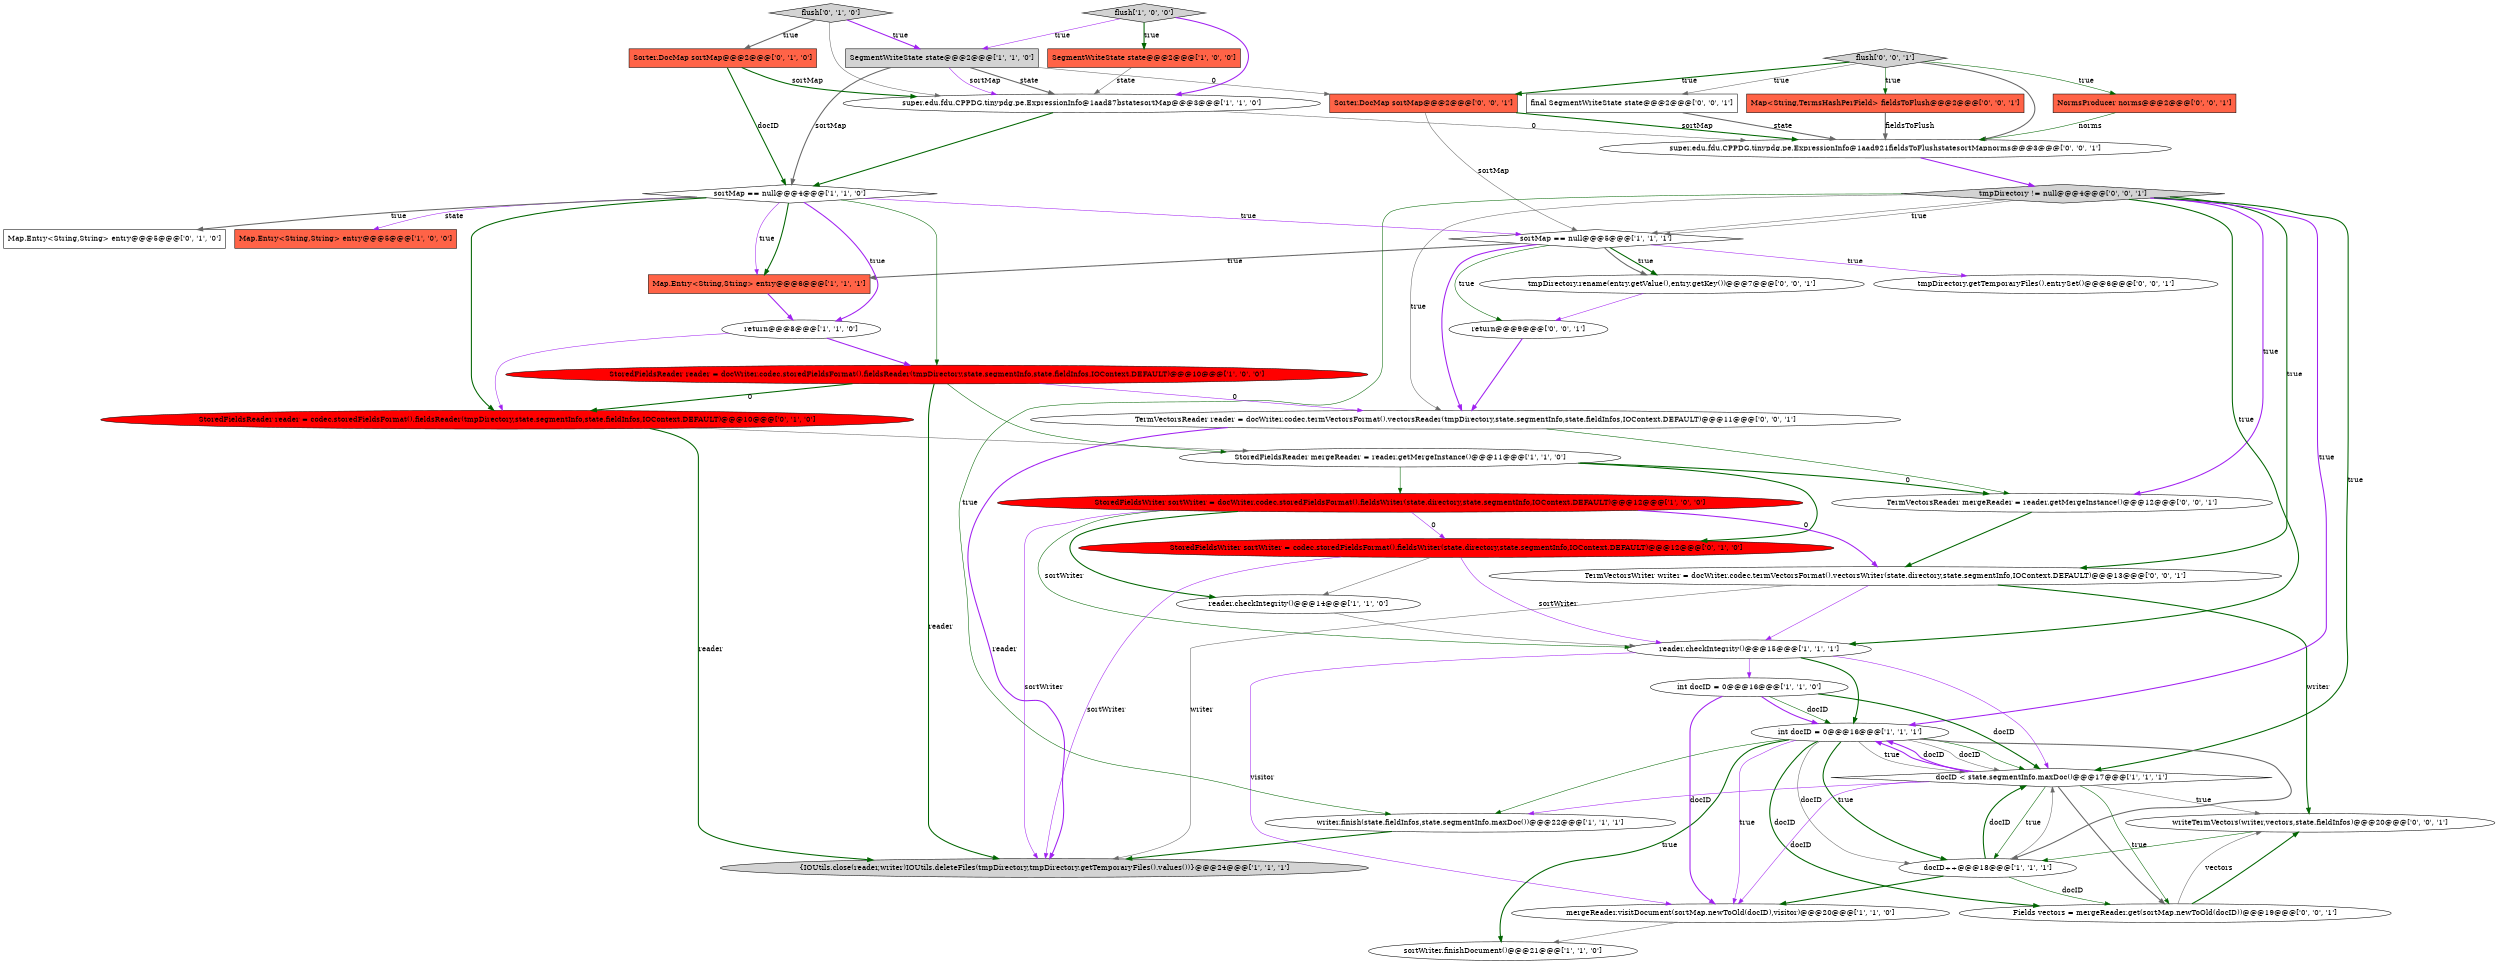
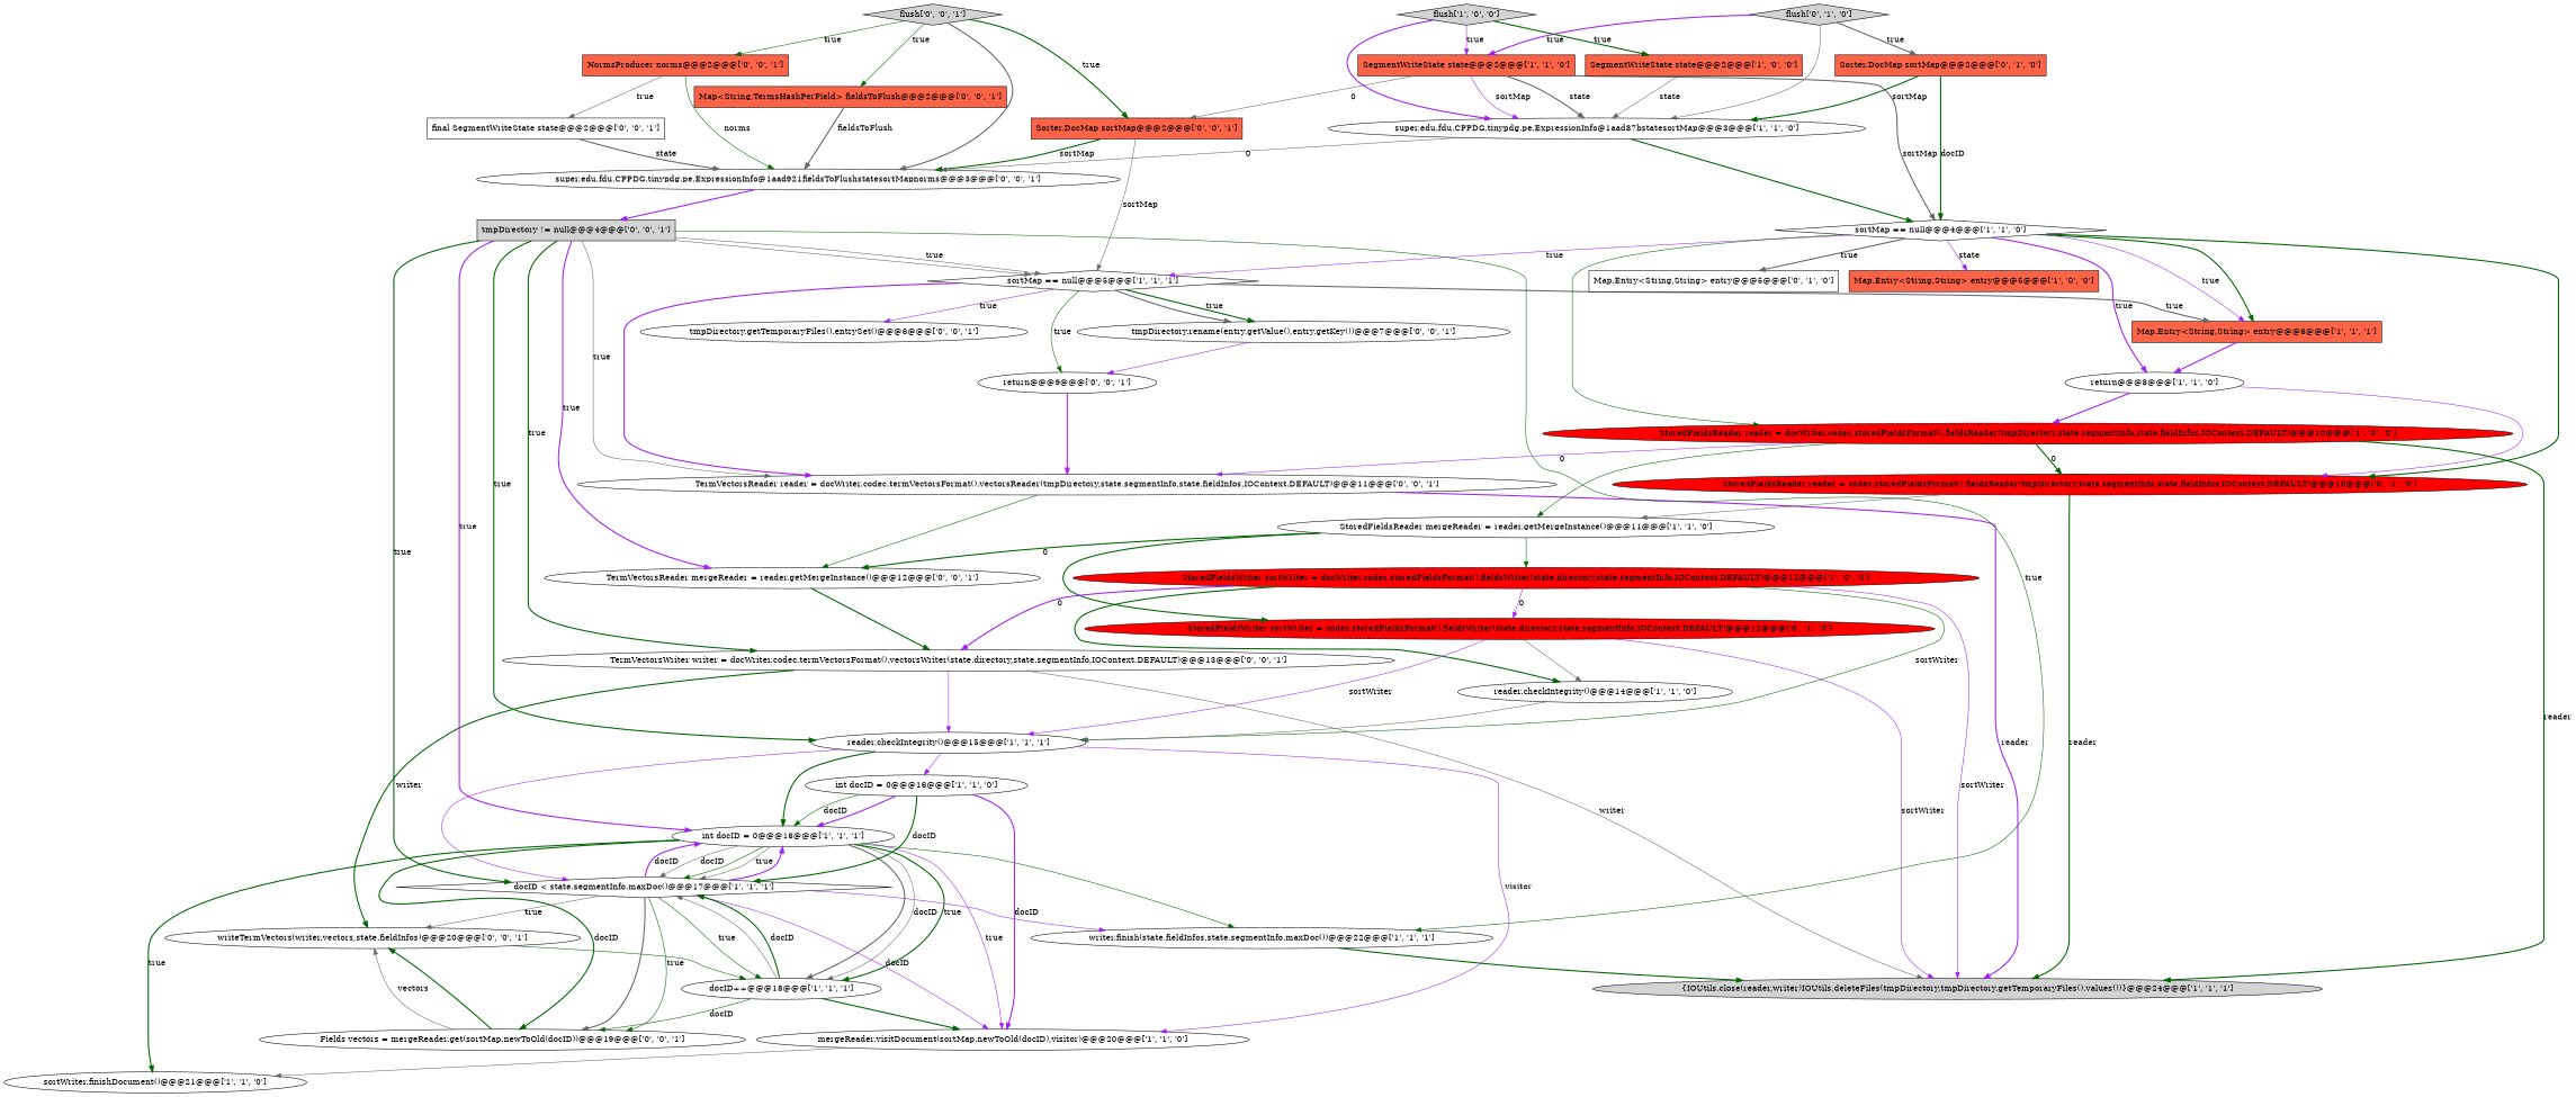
  digraph {
    node [fillcolor=white shape=ellipse style=filled]
    edge [color=darkgreen style=solid]
    n1 [fillcolor=tomato label="Map.Entry<String,String> entry@@@5@@@['1', '0', '0']" shape=box]
    n2 [label="StoredFieldsReader mergeReader = reader.getMergeInstance()@@@11@@@['1', '1', '0']"]
    n3 [fillcolor=red label="StoredFieldsWriter sortWriter = docWriter.codec.storedFieldsFormat().fieldsWriter(state.directory,state.segmentInfo,IOContext.DEFAULT)@@@12@@@['1', '0', '0']"]
    n4 [fillcolor=red label="StoredFieldsWriter sortWriter = codec.storedFieldsFormat().fieldsWriter(state.directory,state.segmentInfo,IOContext.DEFAULT)@@@12@@@['0', '1', '0']"]
    n5 [label="TermVectorsReader mergeReader = reader.getMergeInstance()@@@12@@@['0', '0', '1']"]
    n6 [fillcolor=lightgray label="{IOUtils.close(reader,writer)IOUtils.deleteFiles(tmpDirectory,tmpDirectory.getTemporaryFiles().values())}@@@24@@@['1', '1', '1']"]
    n7 [label="TermVectorsWriter writer = docWriter.codec.termVectorsFormat().vectorsWriter(state.directory,state.segmentInfo,IOContext.DEFAULT)@@@13@@@['0', '0', '1']"]
    n8 [label="reader.checkIntegrity()@@@14@@@['1', '1', '0']"]
    n9 [label="reader.checkIntegrity()@@@15@@@['1', '1', '1']"]
    n10 [fillcolor=tomato label="Sorter.DocMap sortMap@@@2@@@['0', '0', '1']" shape=box]
    n11 [label="sortMap == null@@@5@@@['1', '1', '1']" shape=diamond]
    n12 [label="super.edu.fdu.CPPDG.tinypdg.pe.ExpressionInfo@1aad921fieldsToFlushstatesortMapnorms@@@3@@@['0', '0', '1']"]
    n13 [label="return@@@9@@@['0', '0', '1']"]
    n14 [fillcolor=tomato label="Map.Entry<String,String> entry@@@6@@@['1', '1', '1']" shape=box]
    n15 [label="tmpDirectory.getTemporaryFiles().entrySet()@@@6@@@['0', '0', '1']"]
    n16 [label="tmpDirectory.rename(entry.getValue(),entry.getKey())@@@7@@@['0', '0', '1']"]
    n17 [label="TermVectorsReader reader = docWriter.codec.termVectorsFormat().vectorsReader(tmpDirectory,state.segmentInfo,state.fieldInfos,IOContext.DEFAULT)@@@11@@@['0', '0', '1']"]
-   n18 [fillcolor=lightgray label="tmpDirectory != null@@@4@@@['0', '0', '1']" shape=diamond]
+   n18 [fillcolor=lightgray label="tmpDirectory != null@@@4@@@['0', '0', '1']" shape=box]
    n19 [label="return@@@8@@@['1', '1', '0']"]
    n20 [label="writeTermVectors(writer,vectors,state.fieldInfos)@@@20@@@['0', '0', '1']"]
    n21 [label="int docID = 0@@@16@@@['1', '1', '1']"]
    n22 [label="docID < state.segmentInfo.maxDoc()@@@17@@@['1', '1', '1']" shape=diamond]
    n23 [label="mergeReader.visitDocument(sortMap.newToOld(docID),visitor)@@@20@@@['1', '1', '0']"]
    n24 [label="int docID = 0@@@16@@@['1', '1', '0']"]
-   n25 [fillcolor=lightgray label="SegmentWriteState state@@@2@@@['1', '1', '0']" shape=box]
+   n25 [fillcolor=tomato label="SegmentWriteState state@@@2@@@['1', '1', '0']" shape=box]
    n26 [label="sortMap == null@@@4@@@['1', '1', '0']" shape=diamond]
    n27 [label="super.edu.fdu.CPPDG.tinypdg.pe.ExpressionInfo@1aad87bstatesortMap@@@3@@@['1', '1', '0']"]
    n28 [fillcolor=red label="StoredFieldsReader reader = codec.storedFieldsFormat().fieldsReader(tmpDirectory,state.segmentInfo,state.fieldInfos,IOContext.DEFAULT)@@@10@@@['0', '1', '0']"]
    n29 [fillcolor=red label="StoredFieldsReader reader = docWriter.codec.storedFieldsFormat().fieldsReader(tmpDirectory,state.segmentInfo,state.fieldInfos,IOContext.DEFAULT)@@@10@@@['1', '0', '0']"]
    n30 [label="Map.Entry<String,String> entry@@@5@@@['0', '1', '0']" shape=box]
    n31 [label="docID++@@@18@@@['1', '1', '1']"]
    n32 [label="sortWriter.finishDocument()@@@21@@@['1', '1', '0']"]
    n33 [label="Fields vectors = mergeReader.get(sortMap.newToOld(docID))@@@19@@@['0', '0', '1']"]
    n34 [label="writer.finish(state.fieldInfos,state.segmentInfo.maxDoc())@@@22@@@['1', '1', '1']"]
    n35 [fillcolor=tomato label="SegmentWriteState state@@@2@@@['1', '0', '0']" shape=box]
    n36 [fillcolor=tomato label="Sorter.DocMap sortMap@@@2@@@['0', '1', '0']" shape=box]
    n37 [fillcolor=lightgray label="flush['0', '0', '1']" shape=diamond]
    n38 [fillcolor=tomato label="NormsProducer norms@@@2@@@['0', '0', '1']" shape=box]
    n39 [label="final SegmentWriteState state@@@2@@@['0', '0', '1']" shape=box]
    n40 [fillcolor=tomato label="Map<String,TermsHashPerField> fieldsToFlush@@@2@@@['0', '0', '1']" shape=box]
    n41 [fillcolor=lightgray label="flush['0', '1', '0']" shape=diamond]
    n42 [fillcolor=lightgray label="flush['1', '0', '0']" shape=diamond]
    n2 -> n3
    n2 -> n4 [style=bold]
    n2 -> n5 [label=0 style=bold]
    n3 -> n4 [color=purple label=0]
    n3 -> n6 [color=purple label=sortWriter]
    n3 -> n7 [color=purple label=0 style=bold]
    n3 -> n8 [style=bold]
    n3 -> n9 [label=sortWriter]
    n4 -> n6 [color=purple label=sortWriter]
    n4 -> n8 [color=gray40]
    n4 -> n9 [color=purple label=sortWriter]
    n5 -> n7 [style=bold]
    n7 -> n6 [color=gray40 label=writer]
    n7 -> n9 [color=purple]
    n7 -> n20 [label=writer style=bold]
    n8 -> n9 [color=gray40]
    n9 -> n21 [style=bold]
    n9 -> n22 [color=purple]
    n9 -> n23 [color=purple label=visitor]
    n9 -> n24 [color=purple]
    n10 -> n11 [color=gray40 label=sortMap]
    n10 -> n12 [label=sortMap style=bold]
    n11 -> n13 [label=true]
    n11 -> n14 [color=gray40 label=true style=bold]
    n11 -> n15 [color=purple label=true]
    n11 -> n16 [label=true style=bold]
    n11 -> n16 [color=gray40 style=bold]
    n11 -> n17 [color=purple style=bold]
    n12 -> n18 [color=purple style=bold]
    n13 -> n17 [color=purple style=bold]
    n14 -> n19 [color=purple style=bold]
    n16 -> n13 [color=purple]
    n17 -> n5
    n17 -> n6 [color=purple label=reader style=bold]
    n18 -> n5 [color=purple label=true style=bold]
    n18 -> n7 [label=true style=bold]
    n18 -> n9 [label=true style=bold]
    n18 -> n11 [color=gray40]
    n18 -> n11 [color=gray40 label=true]
    n18 -> n17 [color=gray40 label=true]
    n18 -> n21 [color=purple label=true style=bold]
    n18 -> n22 [label=true style=bold]
    n18 -> n34 [label=true]
    n19 -> n28 [color=purple]
    n19 -> n29 [color=purple style=bold]
    n20 -> n31
    n21 -> n22 [color=gray40 label=docID]
    n21 -> n22
    n21 -> n22 [color=gray40 label=true]
    n21 -> n23 [color=purple label=true]
    n21 -> n31 [color=gray40 style=bold]
    n21 -> n31 [color=gray40 label=docID]
    n21 -> n31 [label=true style=bold]
    n21 -> n32 [label=true style=bold]
    n21 -> n33 [label=docID style=bold]
    n21 -> n34
    n22 -> n20 [color=gray40 label=true]
    n22 -> n21 [color=purple style=bold]
    n22 -> n21 [color=purple label=docID style=bold]
    n22 -> n23 [color=purple label=docID]
    n22 -> n31 [label=true]
    n22 -> n33 [label=true]
    n22 -> n33 [color=gray40 style=bold]
    n22 -> n34 [color=purple]
    n23 -> n32 [color=gray40]
    n24 -> n21 [color=purple style=bold]
    n24 -> n21 [label=docID]
    n24 -> n22 [label=docID style=bold]
    n24 -> n23 [color=purple label=docID style=bold]
    n25 -> n10 [color=gray40 label=0]
    n25 -> n26 [color=gray40 label=sortMap style=bold]
    n25 -> n27 [color=gray40 label=state style=bold]
    n25 -> n27 [color=purple label=sortMap]
    n26 -> n1 [color=purple label=state]
    n26 -> n11 [color=purple label=true]
    n26 -> n14 [style=bold]
    n26 -> n14 [color=purple label=true]
    n26 -> n19 [color=purple label=true style=bold]
    n26 -> n28 [style=bold]
    n26 -> n29
    n26 -> n30 [color=gray40 label=true style=bold]
    n27 -> n12 [color=gray40 label=0]
    n27 -> n26 [style=bold]
    n28 -> n2 [color=gray40]
    n28 -> n6 [label=reader style=bold]
    n29 -> n2
    n29 -> n6 [label=reader style=bold]
    n29 -> n17 [color=purple label=0]
    n29 -> n28 [label=0 style=bold]
    n31 -> n22 [color=gray40]
    n31 -> n22 [label=docID style=bold]
    n31 -> n23 [style=bold]
    n31 -> n33 [label=docID]
    n33 -> n20 [style=bold]
    n33 -> n20 [color=gray40 label=vectors]
    n34 -> n6 [style=bold]
    n35 -> n27 [color=gray40 label=state]
    n36 -> n26 [label=docID style=bold]
    n36 -> n27 [label=sortMap style=bold]
    n37 -> n10 [label=true style=bold]
    n37 -> n12 [color=gray40 style=bold]
    n37 -> n38 [label=true]
-   n37 -> n39 [color=gray40 label=true]
+   n38 -> n39 [color=gray40 label=true]
    n37 -> n40 [label=true]
    n38 -> n12 [label=norms]
    n39 -> n12 [color=gray40 label=state style=bold]
    n40 -> n12 [color=gray40 label=fieldsToFlush style=bold]
    n41 -> n25 [color=purple label=true style=bold]
    n41 -> n27 [color=gray40]
    n41 -> n36 [color=gray40 label=true style=bold]
    n42 -> n25 [color=purple label=true]
    n42 -> n27 [color=purple style=bold]
    n42 -> n35 [label=true style=bold]
  }
